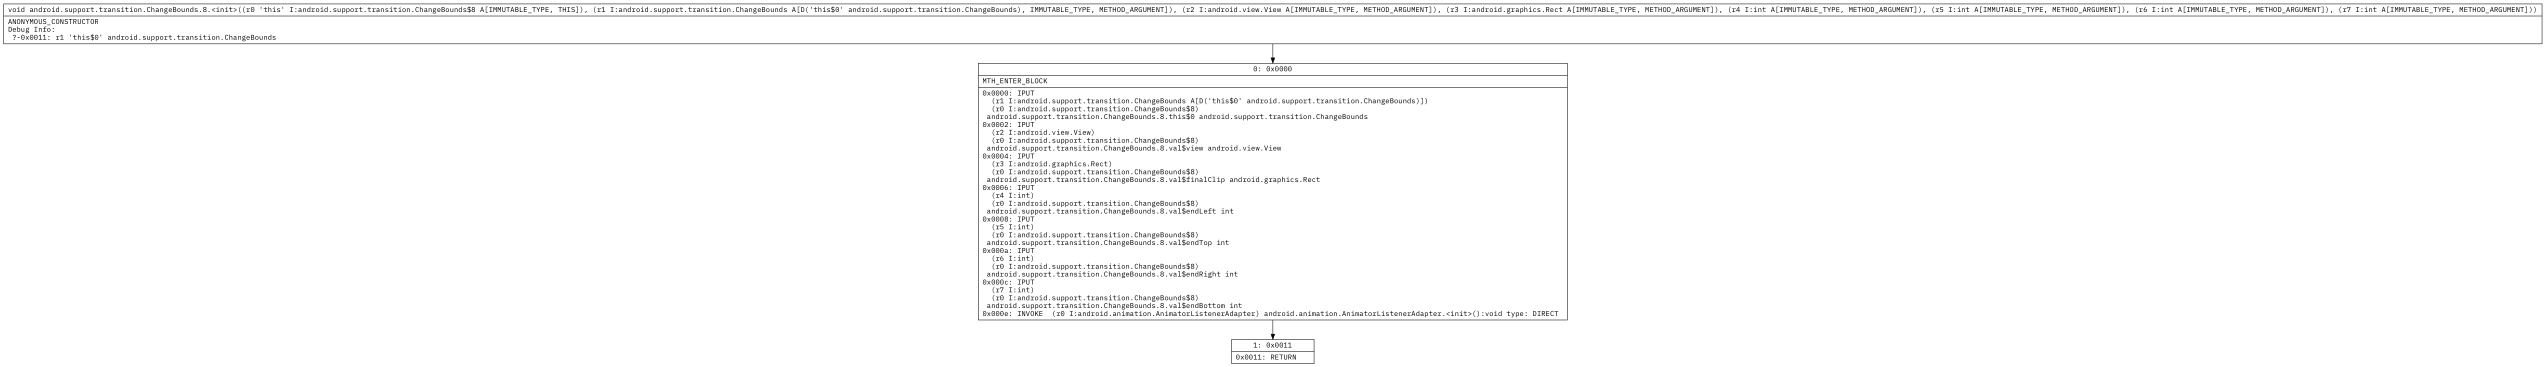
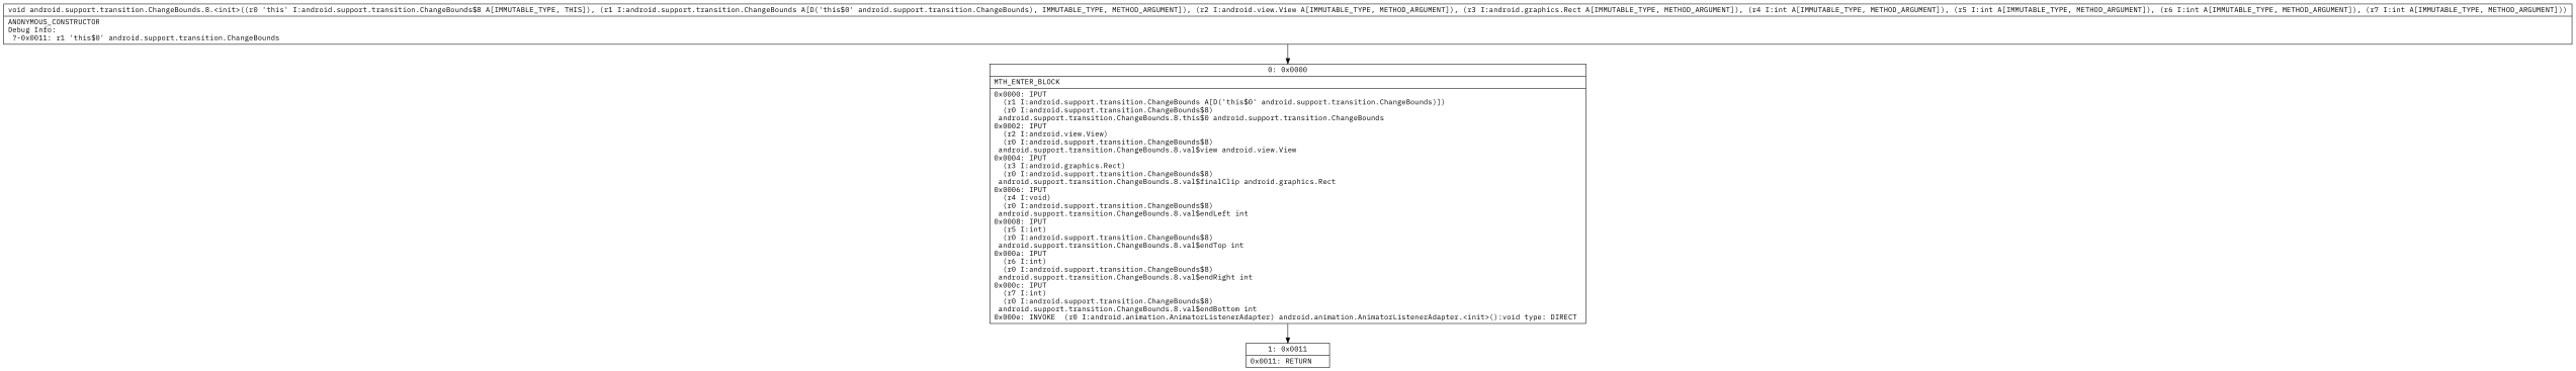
  digraph {
    fontname="IBM Plex Mono"
    node [shape=record fontname="IBM Plex Mono"]
    edge [fontname="IBM Plex Mono"]
-   n1 [label="{0\:\ 0x0000|MTH_ENTER_BLOCK\l|0x0000: IPUT  \l  (r1 I:android.support.transition.ChangeBounds A[D('this$0' android.support.transition.ChangeBounds)])\l  (r0 I:android.support.transition.ChangeBounds$8)\l android.support.transition.ChangeBounds.8.this$0 android.support.transition.ChangeBounds \l0x0002: IPUT  \l  (r2 I:android.view.View)\l  (r0 I:android.support.transition.ChangeBounds$8)\l android.support.transition.ChangeBounds.8.val$view android.view.View \l0x0004: IPUT  \l  (r3 I:android.graphics.Rect)\l  (r0 I:android.support.transition.ChangeBounds$8)\l android.support.transition.ChangeBounds.8.val$finalClip android.graphics.Rect \l0x0006: IPUT  \l  (r4 I:int)\l  (r0 I:android.support.transition.ChangeBounds$8)\l android.support.transition.ChangeBounds.8.val$endLeft int \l0x0008: IPUT  \l  (r5 I:int)\l  (r0 I:android.support.transition.ChangeBounds$8)\l android.support.transition.ChangeBounds.8.val$endTop int \l0x000a: IPUT  \l  (r6 I:int)\l  (r0 I:android.support.transition.ChangeBounds$8)\l android.support.transition.ChangeBounds.8.val$endRight int \l0x000c: IPUT  \l  (r7 I:int)\l  (r0 I:android.support.transition.ChangeBounds$8)\l android.support.transition.ChangeBounds.8.val$endBottom int \l0x000e: INVOKE  (r0 I:android.animation.AnimatorListenerAdapter) android.animation.AnimatorListenerAdapter.\<init\>():void type: DIRECT \l}"]
+   n1 [label="{0\:\ 0x0000|MTH_ENTER_BLOCK\l|0x0000: IPUT  \l  (r1 I:android.support.transition.ChangeBounds A[D('this$0' android.support.transition.ChangeBounds)])\l  (r0 I:android.support.transition.ChangeBounds$8)\l android.support.transition.ChangeBounds.8.this$0 android.support.transition.ChangeBounds \l0x0002: IPUT  \l  (r2 I:android.view.View)\l  (r0 I:android.support.transition.ChangeBounds$8)\l android.support.transition.ChangeBounds.8.val$view android.view.View \l0x0004: IPUT  \l  (r3 I:android.graphics.Rect)\l  (r0 I:android.support.transition.ChangeBounds$8)\l android.support.transition.ChangeBounds.8.val$finalClip android.graphics.Rect \l0x0006: IPUT  \l  (r4 I:void)\l  (r0 I:android.support.transition.ChangeBounds$8)\l android.support.transition.ChangeBounds.8.val$endLeft int \l0x0008: IPUT  \l  (r5 I:int)\l  (r0 I:android.support.transition.ChangeBounds$8)\l android.support.transition.ChangeBounds.8.val$endTop int \l0x000a: IPUT  \l  (r6 I:int)\l  (r0 I:android.support.transition.ChangeBounds$8)\l android.support.transition.ChangeBounds.8.val$endRight int \l0x000c: IPUT  \l  (r7 I:int)\l  (r0 I:android.support.transition.ChangeBounds$8)\l android.support.transition.ChangeBounds.8.val$endBottom int \l0x000e: INVOKE  (r0 I:android.animation.AnimatorListenerAdapter) android.animation.AnimatorListenerAdapter.\<init\>():void type: DIRECT \l}"]
    n2 [label="{1\:\ 0x0011|0x0011: RETURN   \l}"]
    n3 [label="{void android.support.transition.ChangeBounds.8.\<init\>((r0 'this' I:android.support.transition.ChangeBounds$8 A[IMMUTABLE_TYPE, THIS]), (r1 I:android.support.transition.ChangeBounds A[D('this$0' android.support.transition.ChangeBounds), IMMUTABLE_TYPE, METHOD_ARGUMENT]), (r2 I:android.view.View A[IMMUTABLE_TYPE, METHOD_ARGUMENT]), (r3 I:android.graphics.Rect A[IMMUTABLE_TYPE, METHOD_ARGUMENT]), (r4 I:int A[IMMUTABLE_TYPE, METHOD_ARGUMENT]), (r5 I:int A[IMMUTABLE_TYPE, METHOD_ARGUMENT]), (r6 I:int A[IMMUTABLE_TYPE, METHOD_ARGUMENT]), (r7 I:int A[IMMUTABLE_TYPE, METHOD_ARGUMENT]))  | ANONYMOUS_CONSTRUCTOR\lDebug Info:\l  ?\-0x0011: r1 'this$0' android.support.transition.ChangeBounds\l}"]
    n1 -> n2
    n3 -> n1
  }
